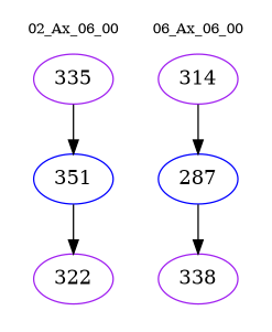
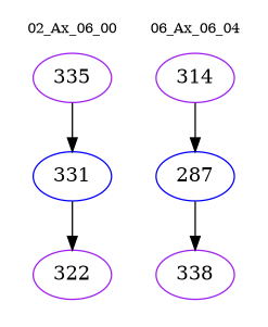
  digraph {
    node [color=purple]
    edge [color=black]
    n1 [label=335]
-   n2 [color=blue label=351]
+   n2 [color=blue label=331]
    n3 [label=322]
    n4 [label=314]
    n5 [color=blue label=287]
    n6 [label=338]
    subgraph cluster_1 {
      color=white
      fontsize=10
      label="02_Ax_06_00"
      n1
      n2
      n3
    }
    subgraph cluster_2 {
      color=white
      fontsize=10
-     label="06_Ax_06_00"
+     label="06_Ax_06_04"
      n4
      n5
      n6
    }
    n1 -> n2
    n2 -> n3
    n4 -> n5
    n5 -> n6
  }
